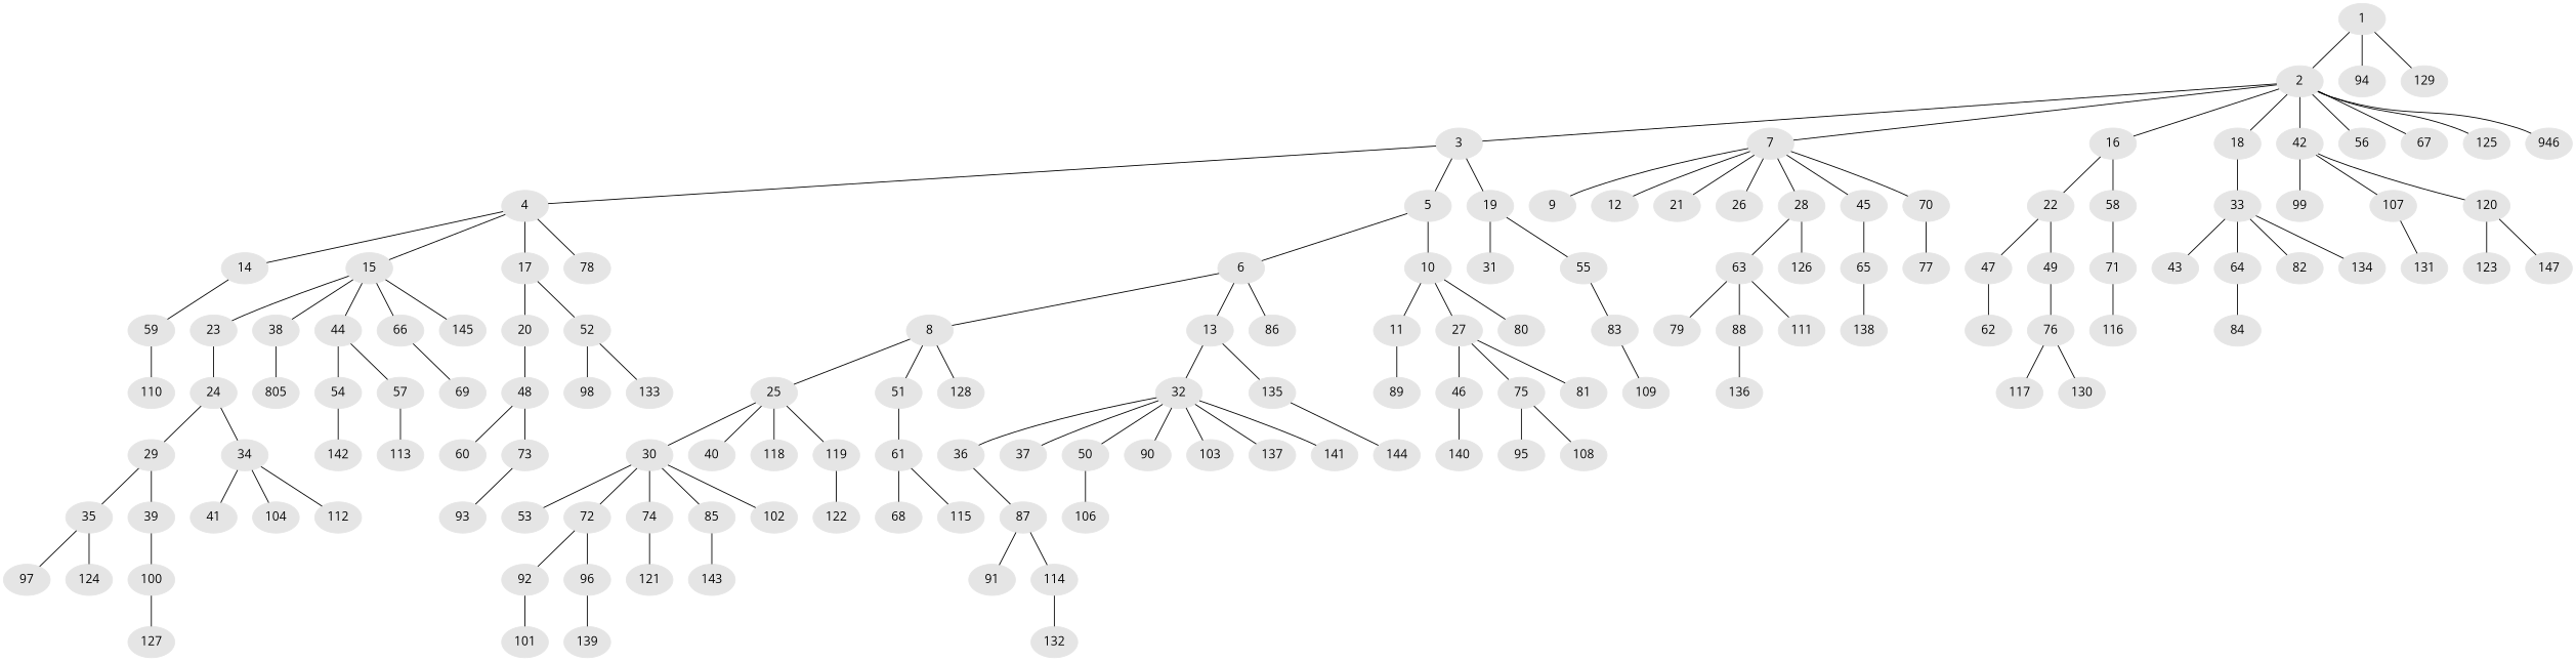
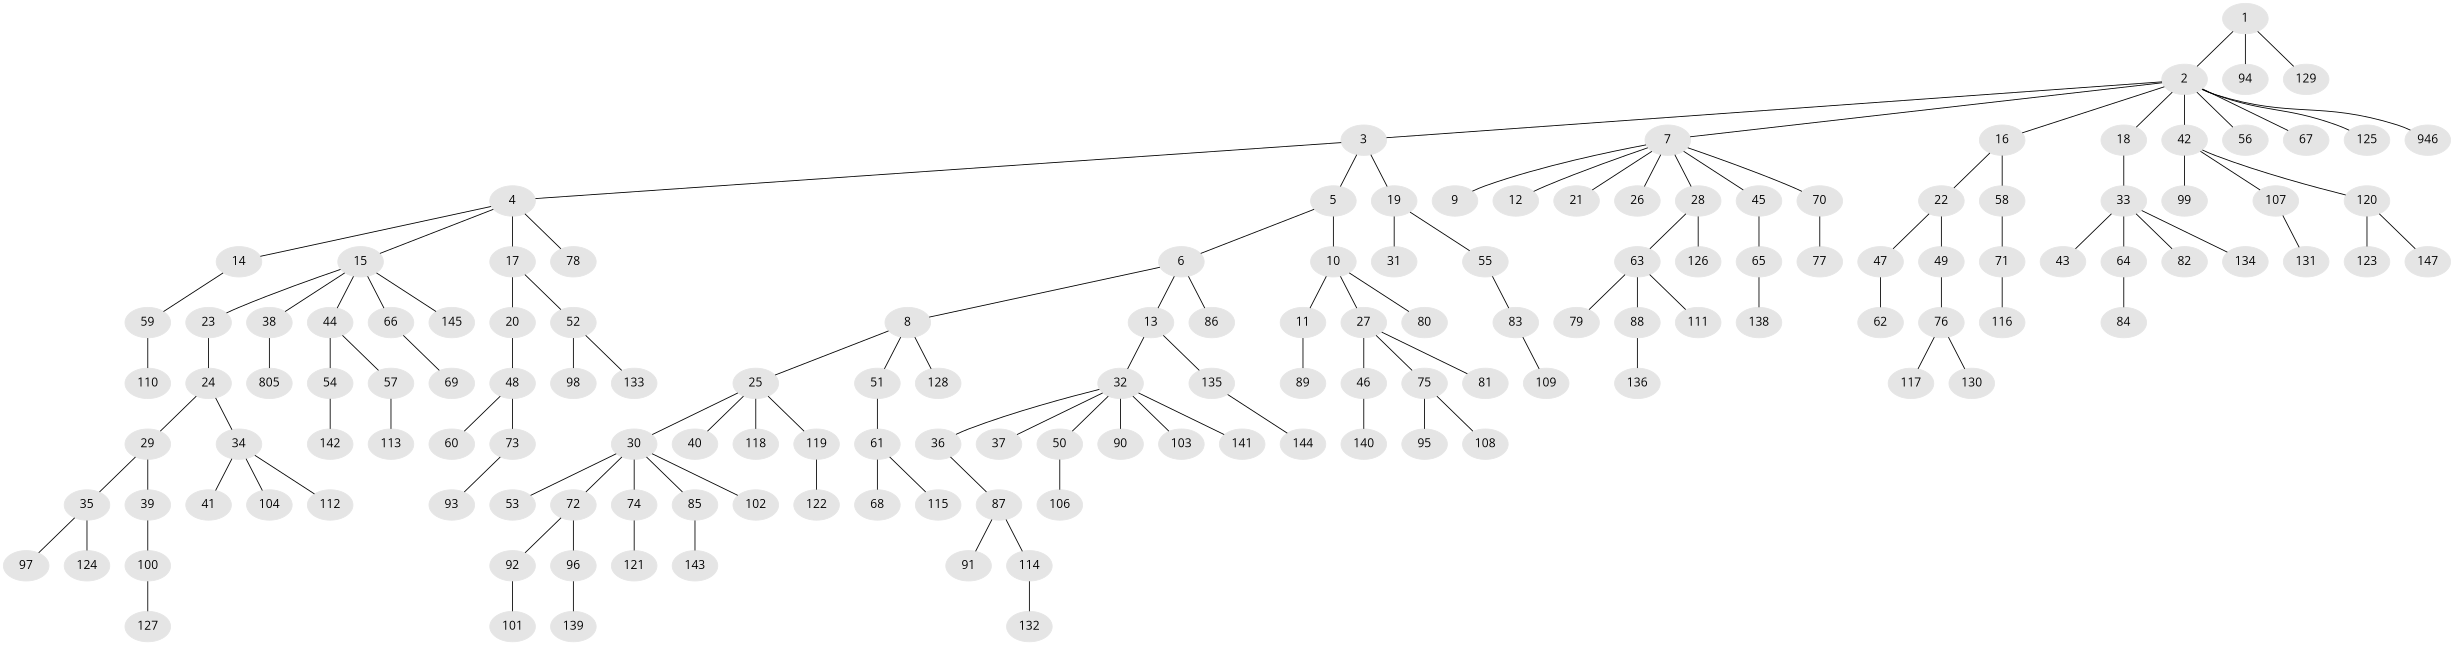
  graph {
    fontname="Open Sans"
    node [color=gray90 fontname="Open Sans" style=filled]
    edge [fontname="Open Sans"]
    1
    2
    94
    129
    3
    7
    16
    18
    42
    56
    67
    125
    n13 [label=946]
    4
    5
    19
    9
    12
    21
    26
    28
    45
    70
    22
    58
    33
    99
    107
    120
    14
    15
    17
    78
    6
    10
    31
    55
    59
    23
    38
    44
    66
    145
    20
    52
    8
    13
    86
    11
    27
    80
    25
    51
    128
    32
    135
    63
    126
    65
    77
    30
    40
    118
    119
    61
    89
    46
    75
    81
    36
    37
    50
    90
    103
-   137
    141
    144
    110
    24
    n80 [label=805]
    54
    57
    69
    47
    49
    71
    48
    98
    133
    43
    64
    82
    134
    83
    60
    73
    62
    76
    29
    34
    35
    39
    41
    104
    112
    53
    72
    74
    85
    102
    122
    140
    95
    108
    79
    88
    111
    97
    124
    100
    92
    96
    121
    143
    87
    106
    84
    91
    114
    127
    131
    123
    147
    142
    113
    138
    93
    117
    130
    68
    115
    109
    116
    136
    101
    139
    132
    1 -- 2
    1 -- 94
    1 -- 129
    2 -- 3
    2 -- 7
    2 -- 16
    2 -- 18
    2 -- 42
    2 -- 56
    2 -- 67
    2 -- 125
    2 -- n13
    3 -- 4
    3 -- 5
    3 -- 19
    7 -- 9
    7 -- 12
    7 -- 21
    7 -- 26
    7 -- 28
    7 -- 45
    7 -- 70
    16 -- 22
    16 -- 58
    18 -- 33
    42 -- 99
    42 -- 107
    42 -- 120
    4 -- 14
    4 -- 15
    4 -- 17
    4 -- 78
    5 -- 6
    5 -- 10
    19 -- 31
    19 -- 55
    28 -- 63
    28 -- 126
    45 -- 65
    70 -- 77
    22 -- 47
    22 -- 49
    58 -- 71
    33 -- 43
    33 -- 64
    33 -- 82
    33 -- 134
    107 -- 131
    120 -- 123
    120 -- 147
    14 -- 59
    15 -- 23
    15 -- 38
    15 -- 44
    15 -- 66
    15 -- 145
    17 -- 20
    17 -- 52
    6 -- 8
    6 -- 13
    6 -- 86
    10 -- 11
    10 -- 27
    10 -- 80
    55 -- 83
    59 -- 110
    23 -- 24
    38 -- n80
    44 -- 54
    44 -- 57
    66 -- 69
    20 -- 48
    52 -- 98
    52 -- 133
    8 -- 25
    8 -- 51
    8 -- 128
    13 -- 32
    13 -- 135
    11 -- 89
    27 -- 46
    27 -- 75
    27 -- 81
    25 -- 30
    25 -- 40
    25 -- 118
    25 -- 119
    51 -- 61
    32 -- 36
    32 -- 37
    32 -- 50
    32 -- 90
    32 -- 103
-   32 -- 137
    32 -- 141
    135 -- 144
    63 -- 79
    63 -- 88
    63 -- 111
    65 -- 138
    30 -- 53
    30 -- 72
    30 -- 74
    30 -- 85
    30 -- 102
    119 -- 122
    61 -- 68
    61 -- 115
    46 -- 140
    75 -- 95
    75 -- 108
    36 -- 87
    50 -- 106
    24 -- 29
    24 -- 34
    54 -- 142
    57 -- 113
    47 -- 62
    49 -- 76
    71 -- 116
    48 -- 60
    48 -- 73
    64 -- 84
    83 -- 109
    73 -- 93
    76 -- 117
    76 -- 130
    29 -- 35
    29 -- 39
    34 -- 41
    34 -- 104
    34 -- 112
    35 -- 97
    35 -- 124
    39 -- 100
    72 -- 92
    72 -- 96
    74 -- 121
    85 -- 143
    88 -- 136
    100 -- 127
    92 -- 101
    96 -- 139
    87 -- 91
    87 -- 114
    114 -- 132
  }
